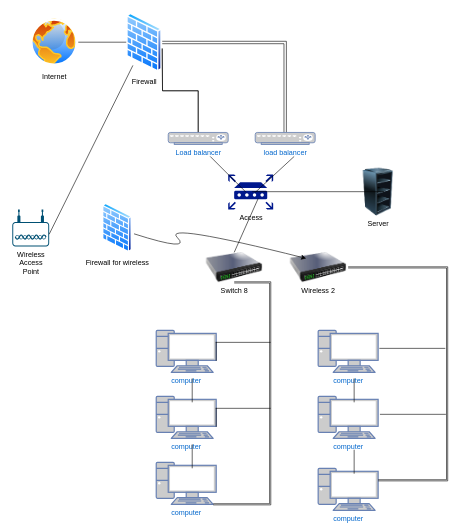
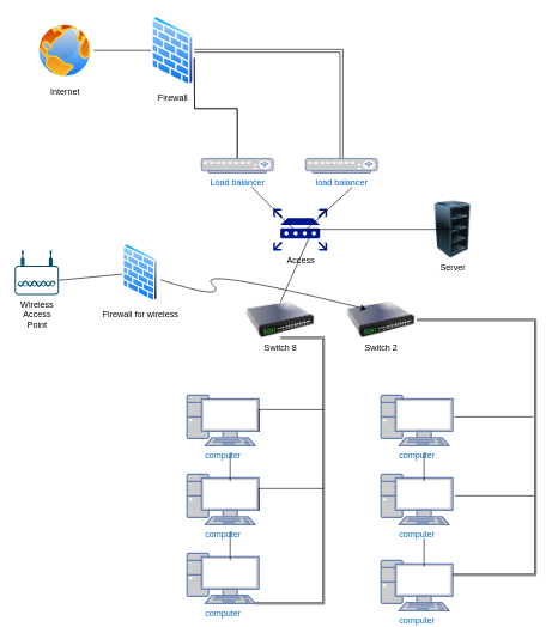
  <mxCell id="0" />
  <mxCell id="1" parent="0" />
  <mxCell id="2" value="Internet&lt;br&gt;" style="aspect=fixed;perimeter=ellipsePerimeter;html=1;align=center;shadow=0;dashed=0;spacingTop=3;image;image=img/lib/active_directory/internet_globe.svg;" parent="1" vertex="1"><mxGeometry x="50" y="30" width="80" height="80" as="geometry" /></mxCell>
  <mxCell id="3" value="Firewall" style="aspect=fixed;perimeter=ellipsePerimeter;html=1;align=center;shadow=0;dashed=0;spacingTop=3;image;image=img/lib/active_directory/firewall.svg;" parent="1" vertex="1"><mxGeometry x="210" y="20.82" width="60" height="98.36" as="geometry" /></mxCell>
  <mxCell id="4" value="" style="endArrow=none;html=1;" parent="1" edge="1"><mxGeometry width="50" height="50" relative="1" as="geometry"><mxPoint x="130" y="69.5" as="sourcePoint" /><mxPoint x="210" y="69.5" as="targetPoint" /></mxGeometry></mxCell>
  <mxCell id="5" style="edgeStyle=orthogonalEdgeStyle;shape=link;curved=1;rounded=0;orthogonalLoop=1;jettySize=auto;html=1;exitX=0.5;exitY=0;exitDx=0;exitDy=0;exitPerimeter=0;entryX=1;entryY=0.5;entryDx=0;entryDy=0;" parent="1" source="6" target="3" edge="1"><mxGeometry relative="1" as="geometry" /></mxCell>
  <mxCell id="6" value="load balancer&lt;br&gt;" style="fontColor=#0066CC;verticalAlign=top;verticalLabelPosition=bottom;labelPosition=center;align=center;html=1;outlineConnect=0;fillColor=#CCCCCC;strokeColor=#6881B3;gradientColor=none;gradientDirection=north;strokeWidth=2;shape=mxgraph.networks.load_balancer;" parent="1" vertex="1"><mxGeometry x="425" y="220" width="100" height="20" as="geometry" /></mxCell>
  <mxCell id="7" style="edgeStyle=orthogonalEdgeStyle;shape=link;curved=1;rounded=0;orthogonalLoop=1;jettySize=auto;html=1;exitX=0.5;exitY=0;exitDx=0;exitDy=0;exitPerimeter=0;width=0;" parent="1" source="8" edge="1"><mxGeometry relative="1" as="geometry"><mxPoint x="270" y="80" as="targetPoint" /></mxGeometry></mxCell>
  <mxCell id="8" value="Load balancer" style="fontColor=#0066CC;verticalAlign=top;verticalLabelPosition=bottom;labelPosition=center;align=center;html=1;outlineConnect=0;fillColor=#CCCCCC;strokeColor=#6881B3;gradientColor=none;gradientDirection=north;strokeWidth=2;shape=mxgraph.networks.load_balancer;" parent="1" vertex="1"><mxGeometry x="280" y="220" width="100" height="20" as="geometry" /></mxCell>
  <mxCell id="9" value="Access" style="aspect=fixed;pointerEvents=1;shadow=0;dashed=0;html=1;strokeColor=none;labelPosition=center;verticalLabelPosition=bottom;verticalAlign=top;align=center;fillColor=#00188D;shape=mxgraph.mscae.enterprise.router" parent="1" vertex="1"><mxGeometry x="380" y="290" width="75" height="58.5" as="geometry" /></mxCell>
  <mxCell id="10" value="Server" style="image;html=1;image=img/lib/clip_art/computers/Server_Rack_Empty_128x128.png" parent="1" vertex="1"><mxGeometry x="590" y="279.25" width="80" height="80" as="geometry" /></mxCell>
  <mxCell id="11" value="" style="endArrow=none;html=1;" parent="1" edge="1"><mxGeometry width="50" height="50" relative="1" as="geometry"><mxPoint x="420" y="318.75" as="sourcePoint" /><mxPoint x="640" y="318.75" as="targetPoint" /></mxGeometry></mxCell>
  <mxCell id="12" value="" style="endArrow=none;html=1;" parent="1" edge="1"><mxGeometry width="50" height="50" relative="1" as="geometry"><mxPoint x="425" y="320" as="sourcePoint" /><mxPoint x="490" y="260" as="targetPoint" /></mxGeometry></mxCell>
  <mxCell id="13" value="" style="endArrow=none;html=1;" parent="1" edge="1"><mxGeometry width="50" height="50" relative="1" as="geometry"><mxPoint x="350" y="260" as="sourcePoint" /><mxPoint x="410" y="320" as="targetPoint" /><Array as="points"><mxPoint x="390" y="300" /></Array></mxGeometry></mxCell>
  <mxCell id="14" value="computer" style="fontColor=#0066CC;verticalAlign=top;verticalLabelPosition=bottom;labelPosition=center;align=center;html=1;outlineConnect=0;fillColor=#CCCCCC;strokeColor=#6881B3;gradientColor=none;gradientDirection=north;strokeWidth=2;shape=mxgraph.networks.pc;" parent="1" vertex="1"><mxGeometry x="260" y="660" width="100" height="70" as="geometry" /></mxCell>
  <mxCell id="15" value="computer" style="fontColor=#0066CC;verticalAlign=top;verticalLabelPosition=bottom;labelPosition=center;align=center;html=1;outlineConnect=0;fillColor=#CCCCCC;strokeColor=#6881B3;gradientColor=none;gradientDirection=north;strokeWidth=2;shape=mxgraph.networks.pc;" parent="1" vertex="1"><mxGeometry x="260" y="550" width="100" height="70" as="geometry" /></mxCell>
  <mxCell id="16" value="computer" style="fontColor=#0066CC;verticalAlign=top;verticalLabelPosition=bottom;labelPosition=center;align=center;html=1;outlineConnect=0;fillColor=#CCCCCC;strokeColor=#6881B3;gradientColor=none;gradientDirection=north;strokeWidth=2;shape=mxgraph.networks.pc;" parent="1" vertex="1"><mxGeometry x="530" y="780" width="100" height="70" as="geometry" /></mxCell>
  <mxCell id="17" value="computer" style="fontColor=#0066CC;verticalAlign=top;verticalLabelPosition=bottom;labelPosition=center;align=center;html=1;outlineConnect=0;fillColor=#CCCCCC;strokeColor=#6881B3;gradientColor=none;gradientDirection=north;strokeWidth=2;shape=mxgraph.networks.pc;" parent="1" vertex="1"><mxGeometry x="530" y="660" width="100" height="70" as="geometry" /></mxCell>
  <mxCell id="18" value="computer" style="fontColor=#0066CC;verticalAlign=top;verticalLabelPosition=bottom;labelPosition=center;align=center;html=1;outlineConnect=0;fillColor=#CCCCCC;strokeColor=#6881B3;gradientColor=none;gradientDirection=north;strokeWidth=2;shape=mxgraph.networks.pc;" parent="1" vertex="1"><mxGeometry x="530" y="550" width="100" height="70" as="geometry" /></mxCell>
  <mxCell id="19" value="computer" style="fontColor=#0066CC;verticalAlign=top;verticalLabelPosition=bottom;labelPosition=center;align=center;html=1;outlineConnect=0;fillColor=#CCCCCC;strokeColor=#6881B3;gradientColor=none;gradientDirection=north;strokeWidth=2;shape=mxgraph.networks.pc;" parent="1" vertex="1"><mxGeometry x="260" y="770" width="100" height="70" as="geometry" /></mxCell>
  <mxCell id="20" value="" style="endArrow=none;html=1;" parent="1" edge="1"><mxGeometry width="50" height="50" relative="1" as="geometry"><mxPoint x="320" y="780" as="sourcePoint" /><mxPoint x="320" y="740" as="targetPoint" /><Array as="points"><mxPoint x="320" y="780" /></Array></mxGeometry></mxCell>
  <mxCell id="21" value="" style="endArrow=none;html=1;" parent="1" edge="1"><mxGeometry width="50" height="50" relative="1" as="geometry"><mxPoint x="320" y="670" as="sourcePoint" /><mxPoint x="320" y="630" as="targetPoint" /><Array as="points"><mxPoint x="320" y="670" /></Array></mxGeometry></mxCell>
  <mxCell id="22" value="" style="endArrow=none;html=1;" parent="1" edge="1"><mxGeometry width="50" height="50" relative="1" as="geometry"><mxPoint x="590" y="670" as="sourcePoint" /><mxPoint x="590" y="630" as="targetPoint" /><Array as="points"><mxPoint x="590" y="670" /></Array></mxGeometry></mxCell>
  <mxCell id="23" value="" style="endArrow=none;html=1;" parent="1" edge="1"><mxGeometry width="50" height="50" relative="1" as="geometry"><mxPoint x="590" y="789" as="sourcePoint" /><mxPoint x="590" y="749" as="targetPoint" /></mxGeometry></mxCell>
  <mxCell id="24" style="edgeStyle=elbowEdgeStyle;shape=link;rounded=0;orthogonalLoop=1;jettySize=auto;html=1;exitX=0.5;exitY=1;exitDx=0;exitDy=0;entryX=0.95;entryY=1;entryDx=0;entryDy=0;entryPerimeter=0;verticalAlign=top;elbow=vertical;width=-2;" parent="1" source="25" target="19" edge="1"><mxGeometry relative="1" as="geometry"><mxPoint x="420" y="732" as="targetPoint" /><Array as="points"><mxPoint x="450" y="800" /><mxPoint x="450" y="630" /><mxPoint x="450" y="610" /><mxPoint x="460" y="660" /></Array></mxGeometry></mxCell>
  <mxCell id="25" value="Switch 8" style="image;html=1;image=img/lib/clip_art/networking/Switch_128x128.png" parent="1" vertex="1"><mxGeometry x="340" y="420" width="100" height="50" as="geometry" /></mxCell>
- <mxCell id="26" value="Wireless 2" style="image;html=1;image=img/lib/clip_art/networking/Switch_128x128.png" parent="1" vertex="1"><mxGeometry x="480" y="420" width="100" height="50" as="geometry" /></mxCell>
+ <mxCell id="26" value="Switch 2" style="image;html=1;image=img/lib/clip_art/networking/Switch_128x128.png" parent="1" vertex="1"><mxGeometry x="480" y="420" width="100" height="50" as="geometry" /></mxCell>
  <mxCell id="27" value="" style="shape=partialRectangle;whiteSpace=wrap;html=1;bottom=0;right=0;fillColor=none;" parent="1" vertex="1"><mxGeometry x="360" y="570" width="90" height="30" as="geometry" /></mxCell>
  <mxCell id="28" value="" style="shape=partialRectangle;whiteSpace=wrap;html=1;bottom=0;right=0;fillColor=none;" parent="1" vertex="1"><mxGeometry x="360" y="680" width="90" height="30" as="geometry" /></mxCell>
  <mxCell id="29" style="edgeStyle=elbowEdgeStyle;shape=link;rounded=0;orthogonalLoop=1;jettySize=auto;html=1;verticalAlign=top;elbow=vertical;width=-2;" parent="1" source="26" target="16" edge="1"><mxGeometry relative="1" as="geometry"><mxPoint x="650" y="840" as="targetPoint" /><mxPoint x="685" y="470" as="sourcePoint" /><Array as="points"><mxPoint x="745" y="800" /><mxPoint x="745" y="630" /><mxPoint x="745" y="610" /><mxPoint x="755" y="660" /></Array></mxGeometry></mxCell>
  <mxCell id="30" value="Firewall for wireless" style="aspect=fixed;perimeter=ellipsePerimeter;html=1;align=center;shadow=0;dashed=0;spacingTop=3;image;image=img/lib/active_directory/firewall.svg;" parent="1" vertex="1"><mxGeometry x="170" y="338.03" width="50" height="81.97" as="geometry" /></mxCell>
  <mxCell id="31" value="" style="curved=1;endArrow=classic;html=1;exitX=1.06;exitY=0.622;exitDx=0;exitDy=0;exitPerimeter=0;" parent="1" source="30" edge="1"><mxGeometry width="50" height="50" relative="1" as="geometry"><mxPoint x="270" y="420" as="sourcePoint" /><mxPoint x="510" y="430" as="targetPoint" /><Array as="points"><mxPoint x="320" y="420" /><mxPoint x="270" y="370" /></Array></mxGeometry></mxCell>
  <mxCell id="32" value="Wireless&lt;br&gt;Access&lt;br&gt;Point" style="points=[[0.03,0.36,0],[0.18,0,0],[0.5,0.34,0],[0.82,0,0],[0.97,0.36,0],[1,0.67,0],[0.975,0.975,0],[0.5,1,0],[0.025,0.975,0],[0,0.67,0]];verticalLabelPosition=bottom;html=1;verticalAlign=top;aspect=fixed;align=center;pointerEvents=1;shape=mxgraph.cisco19.wireless_access_point;fillColor=#005073;strokeColor=none;" parent="1" vertex="1"><mxGeometry x="20" y="348.5" width="61.5" height="61.5" as="geometry" /></mxCell>
- <mxCell id="33" value="" style="endArrow=none;html=1;exitX=1;exitY=0.67;exitDx=0;exitDy=0;exitPerimeter=0;" parent="1" source="32" target="3" edge="1"><mxGeometry width="50" height="50" relative="1" as="geometry"><mxPoint x="100" y="420" as="sourcePoint" /><mxPoint x="150" y="370" as="targetPoint" /></mxGeometry></mxCell>
+ <mxCell id="33" value="" style="endArrow=none;html=1;exitX=1;exitY=0.67;exitDx=0;exitDy=0;exitPerimeter=0;" parent="1" source="32" target="30" edge="1"><mxGeometry width="50" height="50" relative="1" as="geometry"><mxPoint x="100" y="420" as="sourcePoint" /><mxPoint x="150" y="370" as="targetPoint" /></mxGeometry></mxCell>
  <mxCell id="34" value="" style="endArrow=none;html=1;exitX=0.5;exitY=0;exitDx=0;exitDy=0;" parent="1" source="25" edge="1"><mxGeometry width="50" height="50" relative="1" as="geometry"><mxPoint x="380" y="380" as="sourcePoint" /><mxPoint x="430" y="330" as="targetPoint" /></mxGeometry></mxCell>
  <mxCell id="35" value="" style="endArrow=none;html=1;" parent="1" edge="1"><mxGeometry width="50" height="50" relative="1" as="geometry"><mxPoint x="632" y="580" as="sourcePoint" /><mxPoint x="742" y="580" as="targetPoint" /></mxGeometry></mxCell>
  <mxCell id="36" value="" style="endArrow=none;html=1;" parent="1" edge="1"><mxGeometry width="50" height="50" relative="1" as="geometry"><mxPoint x="633" y="690" as="sourcePoint" /><mxPoint x="743" y="690" as="targetPoint" /></mxGeometry></mxCell>
